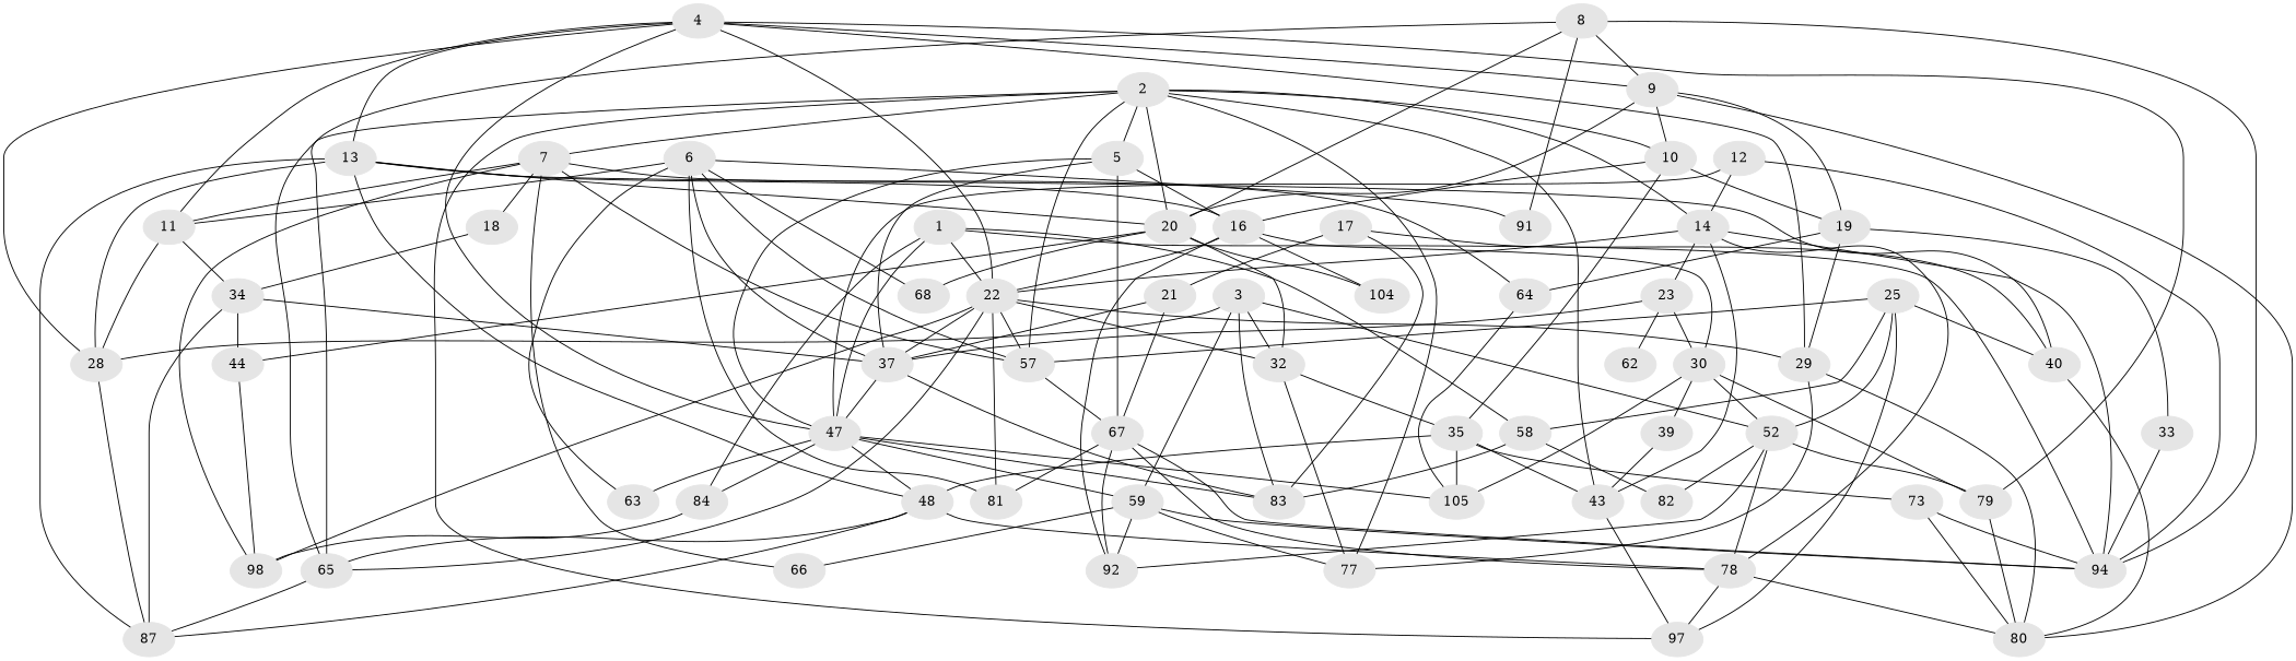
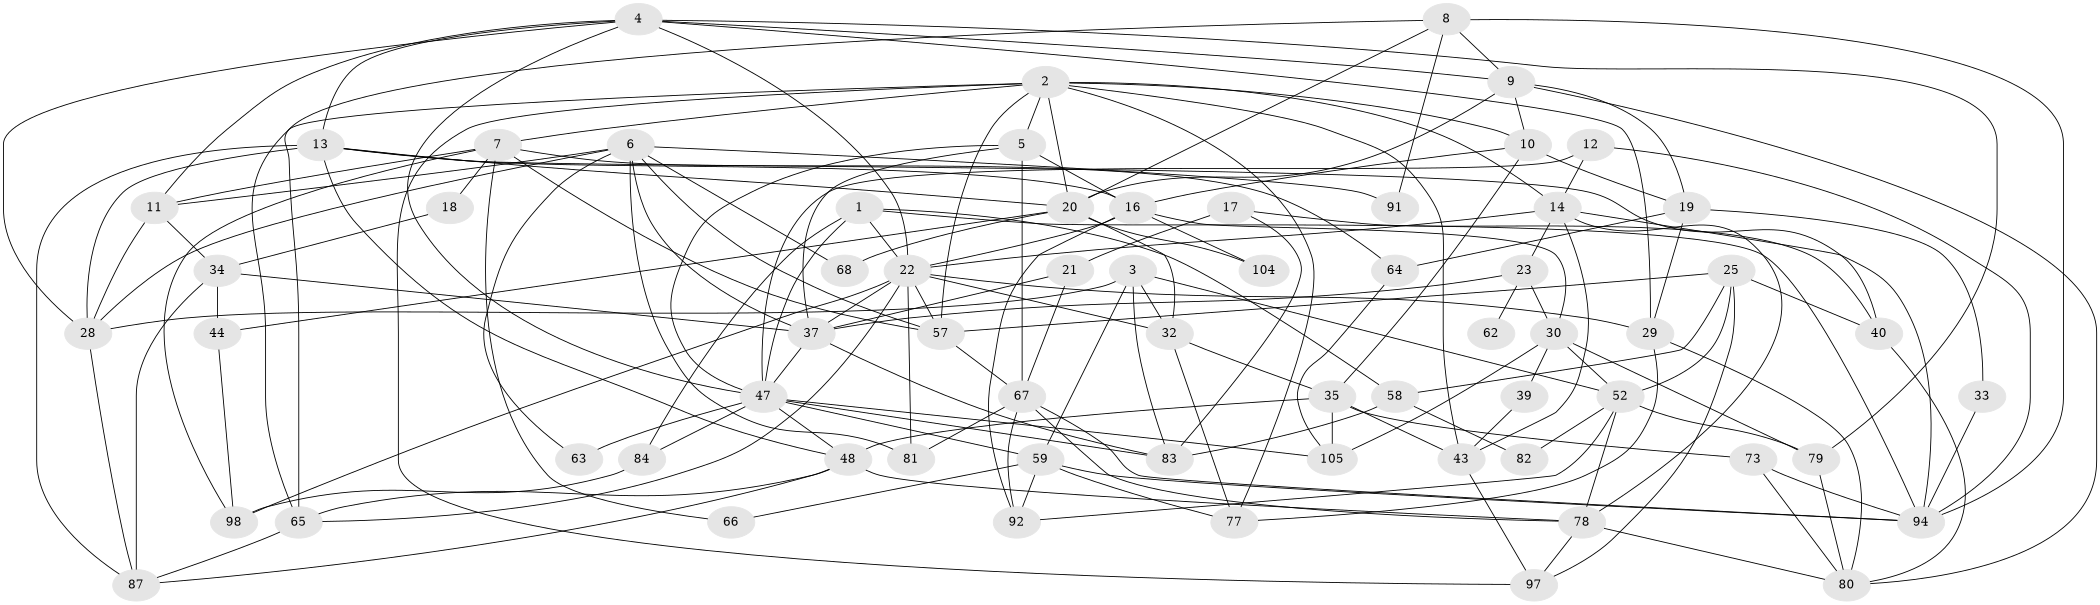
  graph {
    node [color=gray90 style=filled]
    22 [super="+38"]
    57 [super="+95"]
    65 [super="+89"]
    32 [super="+90"]
    29 [super="+45"]
    37 [super="+72"]
    81
    98
    1
    47 [super="+99"]
    58
    84
    94 [super="+101"]
    59 [super="+61"]
    83 [super="+102"]
    63
    48 [super="+76"]
    105
    82
    2 [super="+42"]
    5 [super="+24"]
    7 [super="+15"]
    10 [super="+26"]
    14 [super="+75"]
    20 [super="+36"]
    43 [super="+53"]
    77 [super="+86"]
    97
    16 [super="+69"]
    67 [super="+70"]
    11
    18
    64 [super="+103"]
    66
    19 [super="+55"]
    35 [super="+71"]
    23
    78 [super="+93"]
    68
    104
    44 [super="+51"]
    87 [super="+100"]
    3 [super="+85"]
    28 [super="+46"]
    52 [super="+54"]
    79
    92
    4 [super="+74"]
    9 [super="+56"]
    13 [super="+27"]
    80 [super="+96"]
    34 [super="+88"]
    40 [super="+60"]
    30 [super="+50"]
    6 [super="+31"]
    91
    8
    33
    73
    12
    62
    39
    21 [super="+41"]
    17
    25 [super="+49"]
    22 -- 57
    22 -- 65
    22 -- 32
    22 -- 29
    22 -- 37
    22 -- 81
    22 -- 98
    57 -- 67
    65 -- 87
    32 -- 77
    32 -- 35
    29 -- 77
    29 -- 80
    37 -- 47
    37 -- 83
    1 -- 22
    1 -- 47
    1 -- 58
    1 -- 84
    1 -- 94
    47 -- 84
    47 -- 59
    47 -- 83
    47 -- 63
    47 -- 48
    47 -- 105
    58 -- 83
    58 -- 82
    84 -- 98
    59 -- 94
    59 -- 77
    59 -- 66
    59 -- 92
    48 -- 65
    48 -- 78
    48 -- 87
    2 -- 57
    2 -- 65
    2 -- 5
    2 -- 7
    2 -- 10
    2 -- 14
    2 -- 20
    2 -- 43
    2 -- 77
    2 -- 97
    5 -- 37
    5 -- 47
    5 -- 16
    5 -- 67 [weight=2]
    7 -- 57
    7 -- 98
    7 -- 11
    7 -- 18
    7 -- 64
    7 -- 66
    10 -- 16
    10 -- 19
    10 -- 35
    14 -- 22
    14 -- 94
    14 -- 43
    14 -- 23
    14 -- 78
    20 -- 32
    20 -- 68
    20 -- 104
    20 -- 44
    43 -- 97
    16 -- 22
    16 -- 104
    16 -- 92
    16 -- 30
    67 -- 81 [weight=2]
    67 -- 94
    67 -- 78
    67 -- 92
    11 -- 28
    11 -- 34
    18 -- 34
    64 -- 105
    19 -- 29
    19 -- 64
    19 -- 33
    35 -- 48
    35 -- 105 [weight=2]
    35 -- 43
    35 -- 73
    23 -- 37
    23 -- 30
    23 -- 62
    78 -- 97
    78 -- 80
    44 -- 98
    3 -- 32
    3 -- 59
    3 -- 83
    3 -- 28
    3 -- 52
    28 -- 87
    52 -- 82
    52 -- 78
    52 -- 79
    52 -- 92
    79 -- 80
    4 -- 22
    4 -- 29
    4 -- 47
    4 -- 11
    4 -- 28
    4 -- 79
    4 -- 9
    4 -- 13
    9 -- 10
    9 -- 20
    9 -- 19
    9 -- 80
    13 -- 48
    13 -- 20
    13 -- 16
    13 -- 87
    13 -- 28
    13 -- 40
    34 -- 37
    34 -- 44
    34 -- 87 [weight=2]
    40 -- 80
    30 -- 105
    30 -- 52
    30 -- 79
    30 -- 39
    6 -- 57
    6 -- 37 [weight=2]
    6 -- 81
    6 -- 63
    6 -- 11
    6 -- 68
+   6 -- 28
    6 -- 91
    8 -- 65
    8 -- 94
    8 -- 20
    8 -- 9
    8 -- 91
    33 -- 94
    73 -- 94
    73 -- 80
    12 -- 47
    12 -- 94
    12 -- 14
    39 -- 43
    21 -- 37
    21 -- 67
    17 -- 83
    17 -- 40
    17 -- 21 [weight=2]
    25 -- 57
    25 -- 58
    25 -- 97
    25 -- 52
    25 -- 40
  }
